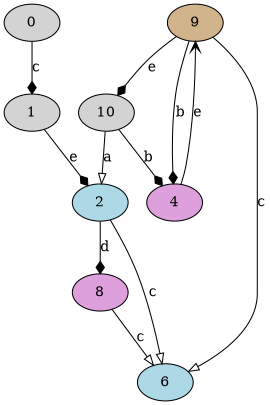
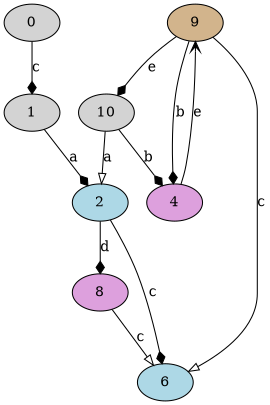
  strict digraph {
    node [fillcolor=lightgrey style=filled]
    edge [arrowhead=diamond]
    n1 [label=1]
    0
    2 [fillcolor=lightblue]
    6 [fillcolor=lightblue]
    8 [fillcolor=plum]
    4 [fillcolor=plum]
    9 [fillcolor=tan]
    10
-   n1 -> 2 [label=e]
+   n1 -> 2 [label=a]
    0 -> n1 [label=c]
-   2 -> 6 [arrowhead=onormal label=c]
+   2 -> 6 [label=c]
    2 -> 8 [label=d]
    8 -> 6 [arrowhead=onormal label=c]
    4 -> 9 [arrowhead=vee label=e]
    9 -> 6 [arrowhead=onormal label=c]
    9 -> 4 [label=b]
    9 -> 10 [label=e]
    10 -> 2 [arrowhead=onormal label=a]
    10 -> 4 [label=b]
  }
